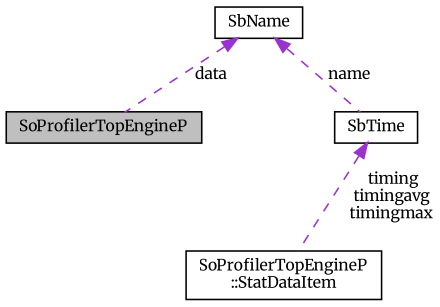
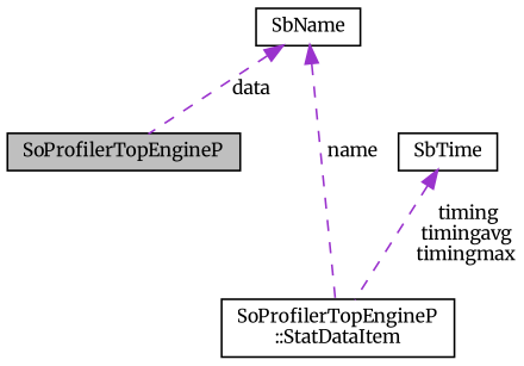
  digraph {
    fontname=Merriweather
    node [color=black fillcolor=white fontname=Merriweather fontsize=10 shape=record style=filled]
    edge [color=darkorchid3 dir=back fontname=Merriweather fontsize=10 labelfontname=Helvetica labelfontsize=10 style=dashed]
    n1 [fillcolor=grey75 fontcolor=black height=0.2 label=SoProfilerTopEngineP width=0.4]
    n2 [height=0.2 label="SoProfilerTopEngineP\l::StatDataItem" width=0.4]
    n3 [height=0.2 label=SbName width=0.4]
    n4 [height=0.2 label=SbTime width=0.4]
    n3 -> n1 [label=" data"]
-   n3 -> n4 [label=" name"]
+   n3 -> n2 [label=" name"]
    n4 -> n2 [label=" timing\ntimingavg\ntimingmax"]
  }
